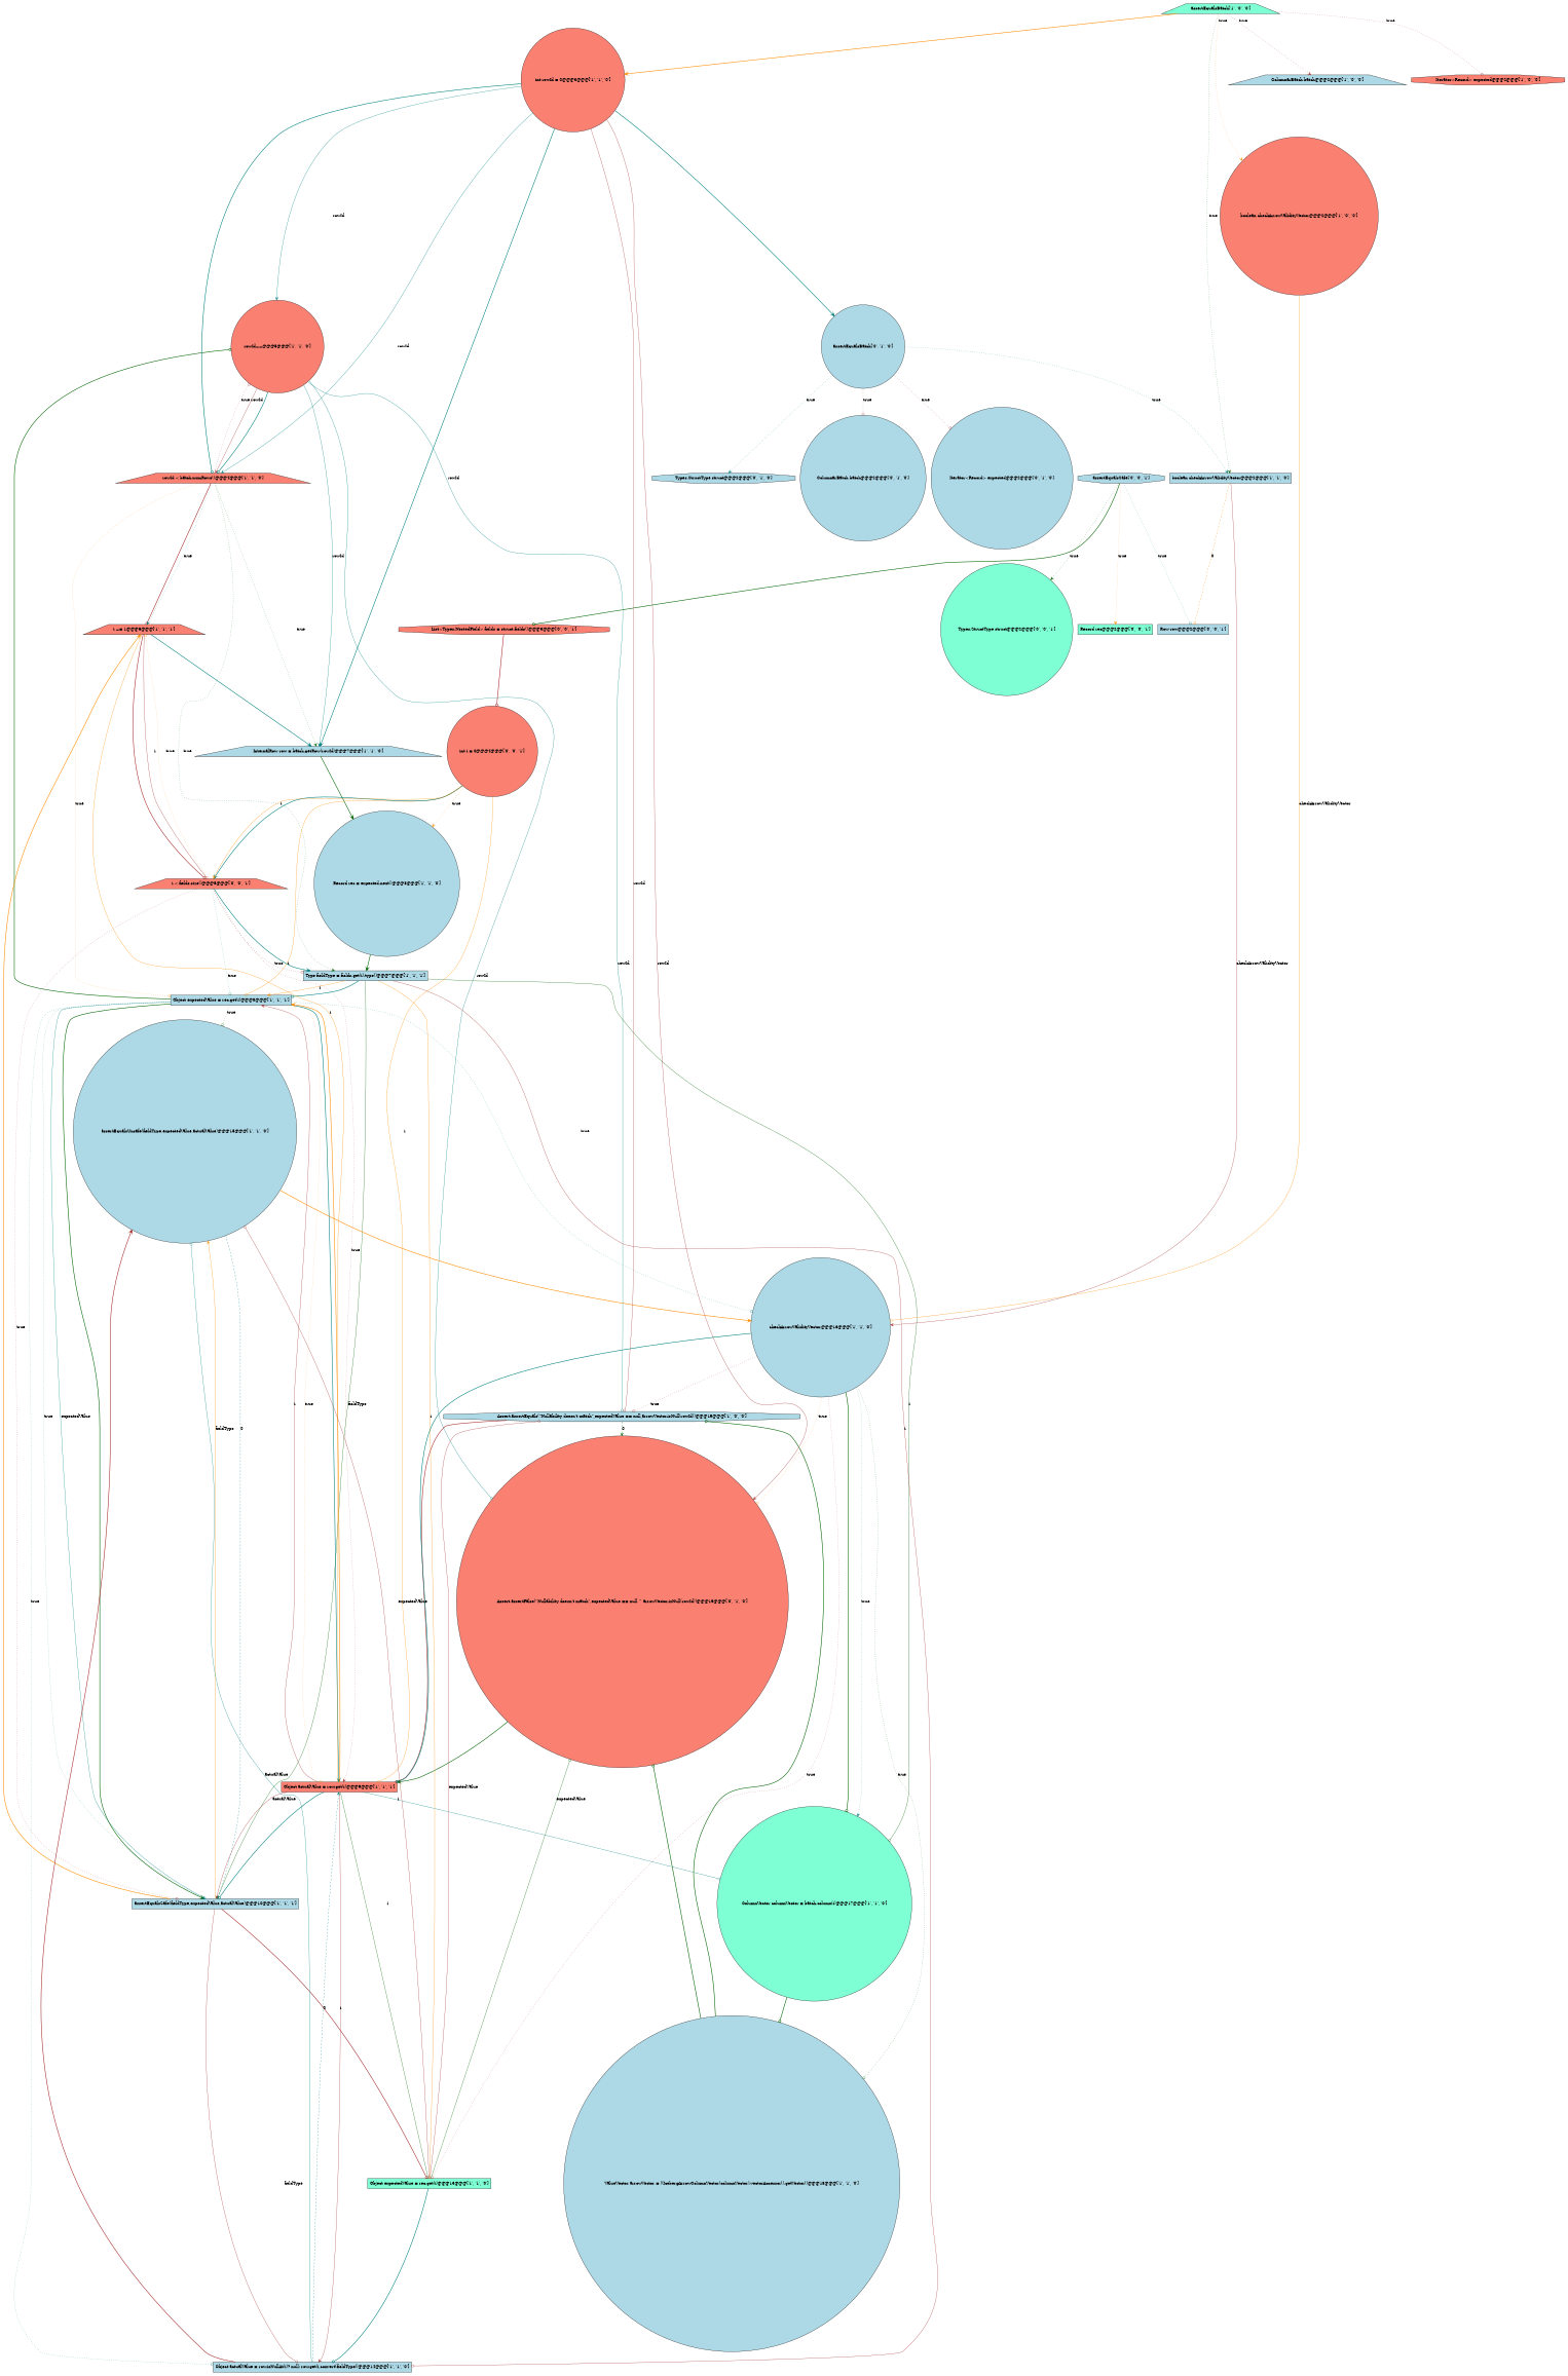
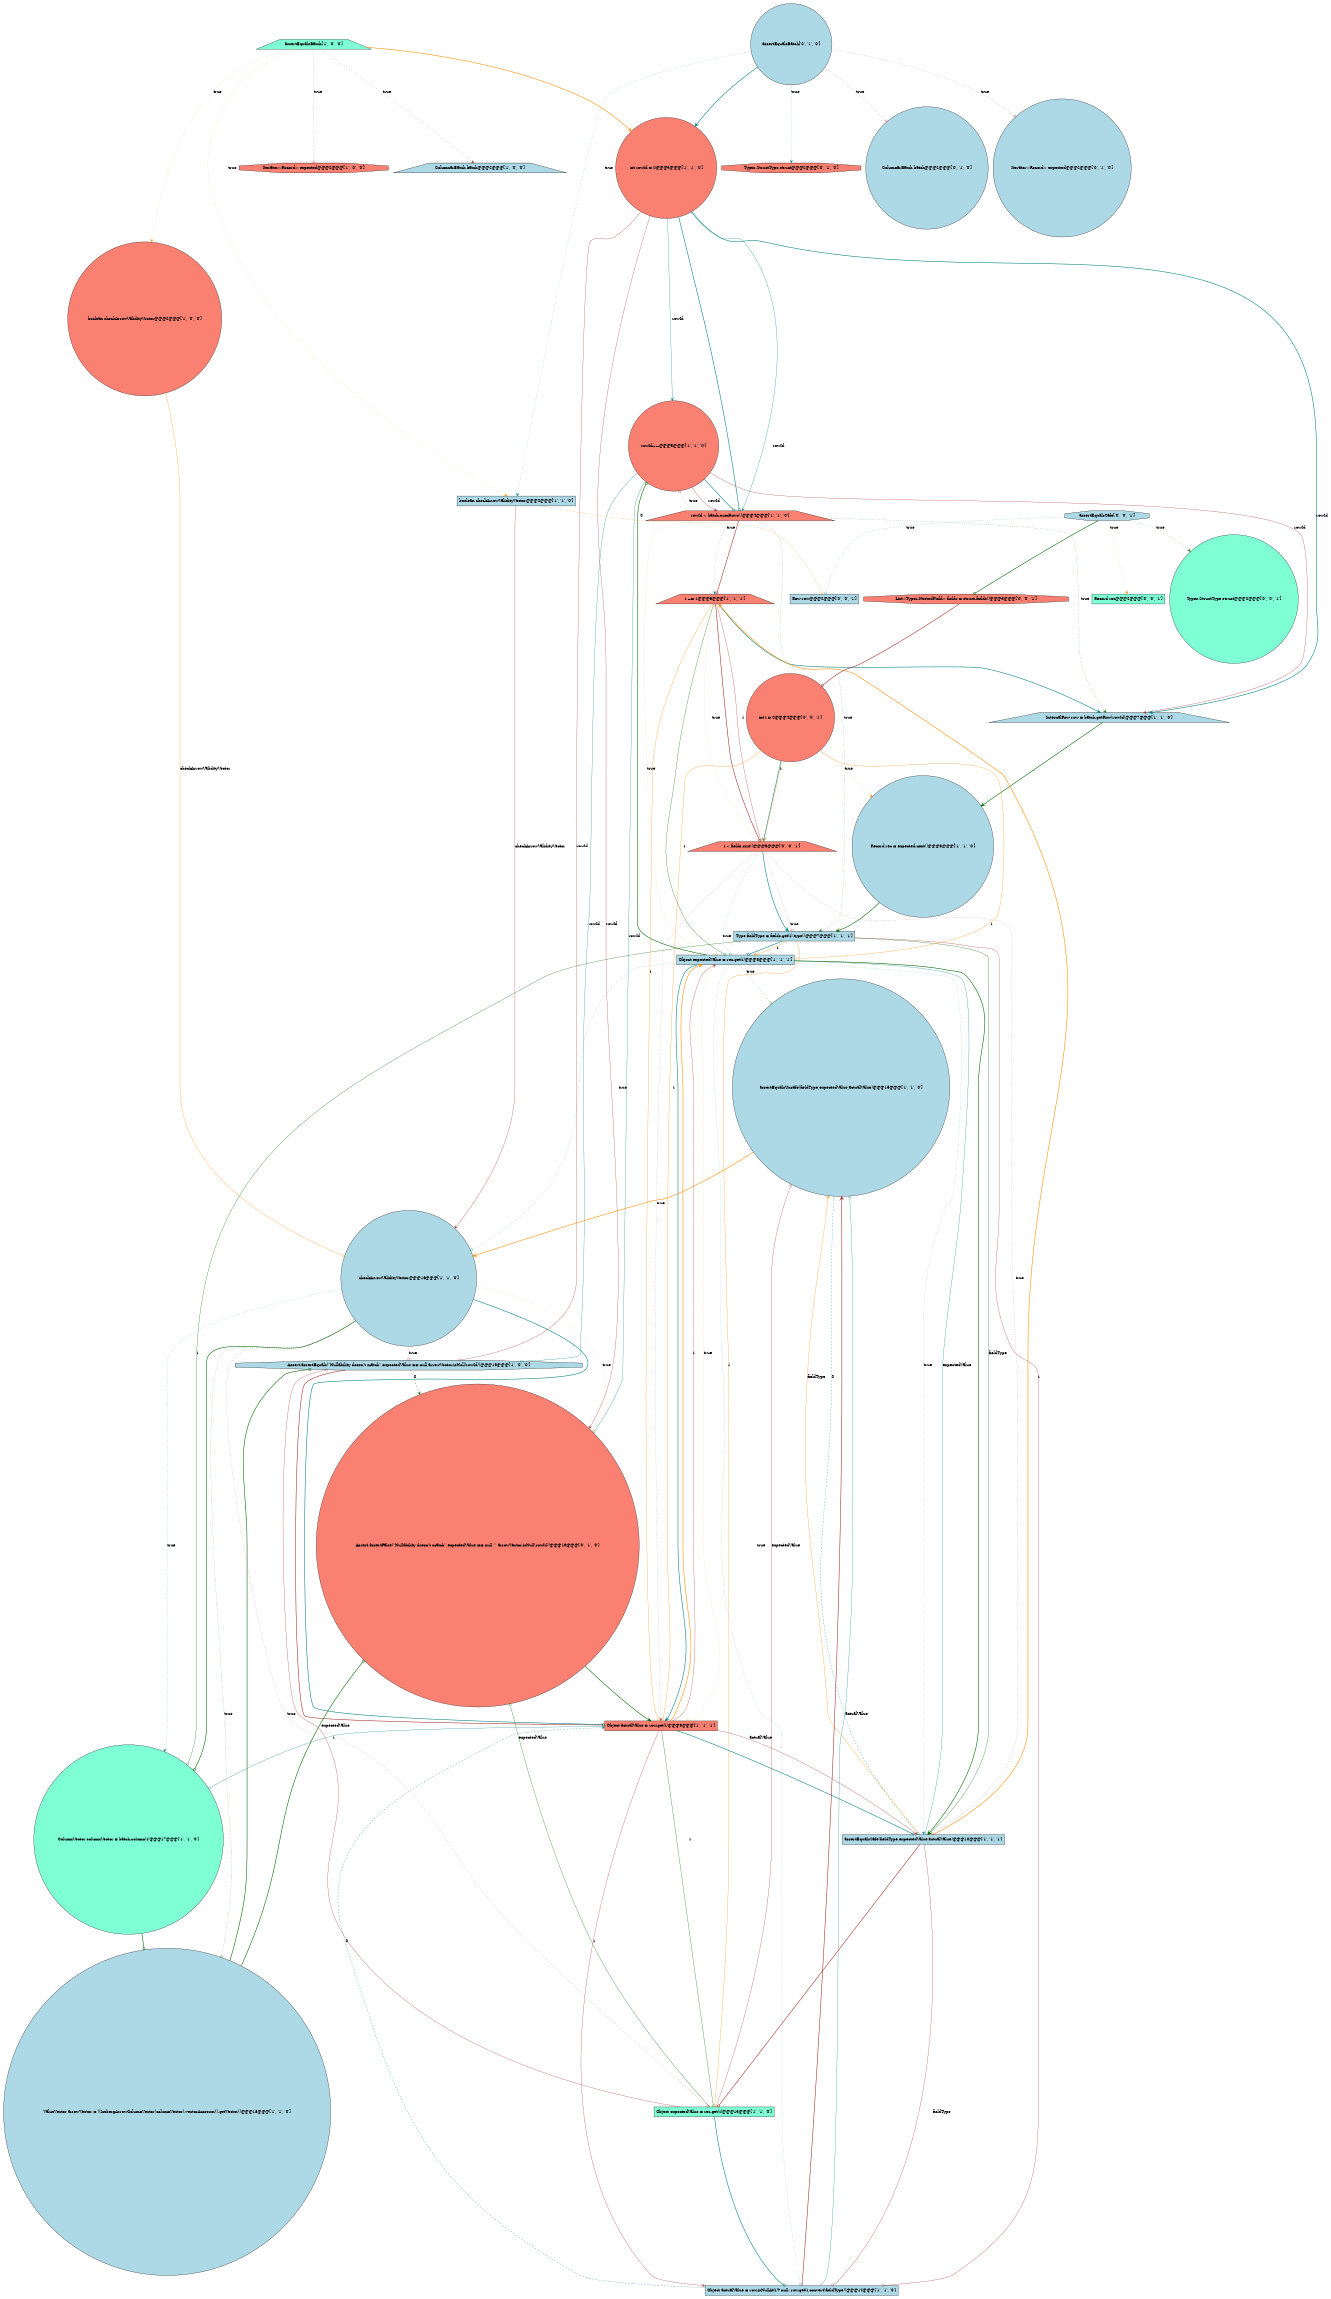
  digraph {
    node [fillcolor=lightblue shape=circle style=filled]
    edge [arrowhead=odot color=teal style=solid]
    n1 [fillcolor=salmon label="rowId++@@@5@@@['1', '1', '0']"]
    n2 [fillcolor=salmon label="rowId < batch.numRows()@@@4@@@['1', '1', '0']" shape=trapezium]
    n3 [label="Assert.assertEquals(\"Nullability doesn't match\",expectedValue == null,arrowVector.isNull(rowId))@@@19@@@['1', '0', '0']" shape=octagon]
    n4 [fillcolor=salmon label="Assert.assertFalse(\"Nullability doesn't match\",expectedValue == null ^ arrowVector.isNull(rowId))@@@19@@@['0', '1', '0']"]
    n5 [label="InternalRow row = batch.getRow(rowId)@@@7@@@['1', '1', '0']" shape=trapezium]
    n6 [label="Type fieldType = fields.get(i).type()@@@7@@@['1', '1', '1']" shape=box]
    n7 [label="Object expectedValue = rec.get(i)@@@8@@@['1', '1', '1']" shape=box]
    n8 [fillcolor=salmon label="i += 1@@@6@@@['1', '1', '1']" shape=trapezium]
    n9 [fillcolor=salmon label="Object actualValue = row.get(i)@@@9@@@['1', '1', '1']" shape=box]
    n10 [label="Record rec = expected.next()@@@8@@@['1', '1', '0']"]
    n11 [label="checkArrowValidityVector@@@16@@@['1', '1', '0']"]
    n12 [fillcolor=aquamarine label="ColumnVector columnVector = batch.column(i)@@@17@@@['1', '1', '0']"]
    n13 [label="ValueVector arrowVector = ((IcebergArrowColumnVector)columnVector).vectorAccessor().getVector()@@@18@@@['1', '1', '0']"]
    n14 [fillcolor=aquamarine label="Object expectedValue = rec.get(i)@@@13@@@['1', '1', '0']" shape=box]
    n15 [label="assertEqualsSafe(fieldType,expectedValue,actualValue)@@@10@@@['1', '1', '1']" shape=box]
    n16 [label="Object actualValue = row.isNullAt(i)? null: row.get(i,convert(fieldType))@@@14@@@['1', '1', '0']" shape=box]
    n17 [label="assertEqualsUnsafe(fieldType,expectedValue,actualValue)@@@15@@@['1', '1', '0']"]
    n18 [fillcolor=salmon label="i < fields.size()@@@5@@@['0', '0', '1']" shape=trapezium]
    n19 [label="ColumnarBatch batch@@@2@@@['1', '0', '0']" shape=trapezium]
    n20 [fillcolor=salmon label="int rowId = 0@@@3@@@['1', '1', '0']"]
    n21 [fillcolor=salmon label="Iterator<Record> expected@@@2@@@['1', '0', '0']" shape=octagon]
-   n22 [label="Types.StructType struct@@@2@@@['0', '1', '0']" shape=octagon]
+   n22 [fillcolor=salmon label="Types.StructType struct@@@2@@@['0', '1', '0']" shape=octagon]
    n23 [label="boolean checkArrowValidityVector@@@2@@@['1', '1', '0']" shape=box]
    n24 [label="Row row@@@2@@@['0', '0', '1']" shape=box]
    n25 [fillcolor=salmon label="List<Types.NestedField> fields = struct.fields()@@@3@@@['0', '0', '1']" shape=octagon]
    n26 [fillcolor=salmon label="int i = 0@@@4@@@['0', '0', '1']"]
    n27 [label="assertEqualsBatch['0', '1', '0']"]
    n28 [label="ColumnarBatch batch@@@2@@@['0', '1', '0']"]
    n29 [label="Iterator<Record> expected@@@2@@@['0', '1', '0']"]
    n30 [fillcolor=aquamarine label="Types.StructType struct@@@2@@@['0', '0', '1']"]
    n31 [fillcolor=aquamarine label="Record rec@@@2@@@['0', '0', '1']" shape=box]
    n32 [fillcolor=salmon label="boolean checkArrowValidityVector@@@2@@@['1', '0', '0']"]
    n33 [fillcolor=aquamarine label="assertEqualsBatch['1', '0', '0']" shape=trapezium]
    n34 [label="assertEqualsSafe['0', '0', '1']" shape=octagon]
    n1 -> n2 [arrowhead=vee color=brown label=rowId]
    n1 -> n2 [style=bold]
    n1 -> n3 [label=rowId]
    n1 -> n4 [label=rowId]
-   n1 -> n5 [arrowhead=vee label=rowId]
+   n1 -> n5 [arrowhead=vee color=brown label=rowId]
    n2 -> n1 [color=brown label=true style=dotted]
    n2 -> n5 [arrowhead=vee color=darkgreen label=true style=dotted]
    n2 -> n6 [arrowhead=vee color=darkgreen label=true style=dotted]
    n2 -> n7 [color=darkorange label=true style=dotted]
    n2 -> n8 [color=brown style=bold]
    n2 -> n8 [arrowhead=vee label=true style=dotted]
    n3 -> n4 [arrowhead=vee color=darkgreen label=0 style=dashed]
    n3 -> n9 [color=brown style=bold]
    n4 -> n9 [arrowhead=vee color=darkgreen style=bold]
    n5 -> n10 [arrowhead=vee color=darkgreen style=bold]
    n6 -> n7 [style=bold]
    n6 -> n7 [arrowhead=vee color=darkorange label=i]
    n6 -> n12 [color=darkgreen label=i]
    n6 -> n14 [color=darkorange label=i]
    n6 -> n15 [arrowhead=vee color=darkgreen label=fieldType]
    n6 -> n16 [color=brown label=i]
    n7 -> n1 [color=darkgreen style=bold]
    n7 -> n9 [color=darkorange label=true style=dotted]
    n7 -> n9 [arrowhead=vee style=bold]
    n7 -> n11 [label=true style=dotted]
    n7 -> n15 [label=expectedValue]
    n7 -> n15 [arrowhead=vee color=darkgreen style=bold]
    n7 -> n15 [arrowhead=vee label=true style=dotted]
    n7 -> n16 [label=true style=dotted]
    n7 -> n17 [color=darkgreen label=true style=dotted]
    n8 -> n5 [arrowhead=vee style=bold]
+   n8 -> n7 [color=darkgreen label=i]
    n8 -> n9 [color=darkorange label=i]
    n8 -> n18 [color=brown label=i]
    n8 -> n18 [color=brown style=bold]
    n9 -> n7 [arrowhead=vee color=darkorange style=bold]
    n9 -> n7 [arrowhead=vee color=brown label=i]
    n9 -> n12 [label=i]
    n9 -> n14 [color=darkgreen label=i]
    n9 -> n15 [arrowhead=vee color=brown label=actualValue]
    n9 -> n15 [style=bold]
    n9 -> n16 [arrowhead=vee color=brown label=i]
    n10 -> n6 [arrowhead=vee color=darkgreen style=bold]
    n11 -> n3 [color=brown label=true style=dotted]
    n11 -> n4 [color=darkorange label=true style=dotted]
    n11 -> n9 [style=bold]
    n11 -> n12 [arrowhead=vee label=true style=dotted]
    n11 -> n12 [color=darkgreen style=bold]
    n11 -> n13 [color=darkgreen label=true style=dotted]
    n11 -> n14 [color=brown label=true style=dotted]
    n12 -> n13 [color=darkgreen style=bold]
    n13 -> n3 [color=darkgreen style=bold]
    n13 -> n4 [color=darkgreen style=bold]
    n14 -> n3 [color=brown label=expectedValue]
    n14 -> n4 [color=darkgreen label=expectedValue]
    n14 -> n16 [style=bold]
    n14 -> n17 [color=brown label=expectedValue]
    n15 -> n8 [arrowhead=vee color=darkorange style=bold]
    n15 -> n14 [color=brown style=bold]
    n15 -> n16 [color=brown label=fieldType]
    n15 -> n17 [arrowhead=vee color=darkorange label=fieldType]
    n16 -> n9 [arrowhead=vee label=0 style=dashed]
    n16 -> n17 [label=actualValue]
    n16 -> n17 [arrowhead=vee color=brown style=bold]
    n17 -> n11 [arrowhead=vee color=darkorange style=bold]
    n17 -> n15 [label=0 style=dashed]
    n18 -> n6 [arrowhead=vee style=bold]
    n18 -> n6 [color=brown label=true style=dotted]
    n18 -> n7 [label=true style=dotted]
    n18 -> n8 [color=darkorange label=true style=dotted]
    n18 -> n9 [arrowhead=vee color=brown label=true style=dotted]
    n18 -> n15 [color=brown label=true style=dotted]
    n20 -> n1 [arrowhead=vee label=rowId]
    n20 -> n2 [arrowhead=vee label=rowId]
    n20 -> n2 [style=bold]
    n20 -> n3 [color=brown label=rowId]
    n20 -> n4 [arrowhead=vee color=brown label=rowId]
    n20 -> n5 [arrowhead=vee label=rowId style=bold]
    n23 -> n11 [arrowhead=vee color=brown label=checkArrowValidityVector]
    n23 -> n24 [color=darkorange label=0 style=dashed]
    n25 -> n26 [color=brown style=bold]
    n26 -> n7 [color=darkorange label=i]
    n26 -> n9 [color=darkorange label=i]
    n26 -> n10 [arrowhead=vee color=darkorange label=true style=dotted]
    n26 -> n18 [arrowhead=vee style=bold]
    n26 -> n18 [arrowhead=vee color=darkorange label=i]
-   n20 -> n27 [arrowhead=vee style=bold]
+   n27 -> n20 [arrowhead=vee style=bold]
    n27 -> n22 [arrowhead=vee label=true style=dotted]
    n27 -> n23 [arrowhead=vee label=true style=dotted]
    n27 -> n28 [color=brown label=true style=dotted]
    n27 -> n29 [color=brown label=true style=dotted]
    n32 -> n11 [color=darkorange label=checkArrowValidityVector]
    n33 -> n19 [arrowhead=vee color=brown label=true style=dotted]
    n33 -> n20 [arrowhead=vee color=darkorange style=bold]
    n33 -> n21 [color=brown label=true style=dotted]
-   n33 -> n23 [arrowhead=vee color=darkgreen label=true style=dotted]
+   n33 -> n23 [arrowhead=vee color=darkorange label=true style=dotted]
    n33 -> n32 [arrowhead=vee color=darkorange label=true style=dotted]
    n34 -> n24 [label=true style=dotted]
    n34 -> n25 [color=darkgreen style=bold]
    n34 -> n30 [arrowhead=vee color=darkgreen label=true style=dotted]
    n34 -> n31 [arrowhead=vee color=darkorange label=true style=dotted]
  }
